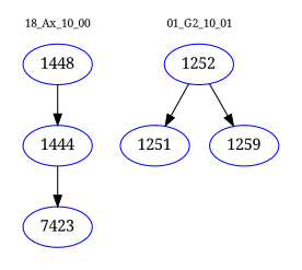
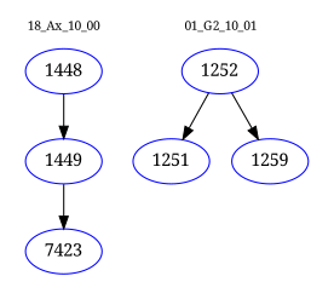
  digraph {
    fontname="Noto Serif"
    node [color=blue fontname="Noto Serif"]
    edge [color=black fontname="Noto Serif"]
-   n1 [label=1444]
+   n1 [label=1449]
    n2 [label=7423]
    n3 [label=1448]
    n4 [label=1252]
    n5 [label=1251]
    n6 [label=1259]
    subgraph cluster_1 {
      color=white
      fontsize=10
      label="18_Ax_10_00"
      n1
      n2
      n3
    }
    subgraph cluster_2 {
      color=white
      fontsize=10
      label="01_G2_10_01"
      n4
      n5
      n6
    }
    n1 -> n2
    n3 -> n1
    n4 -> n5
    n4 -> n6
  }
